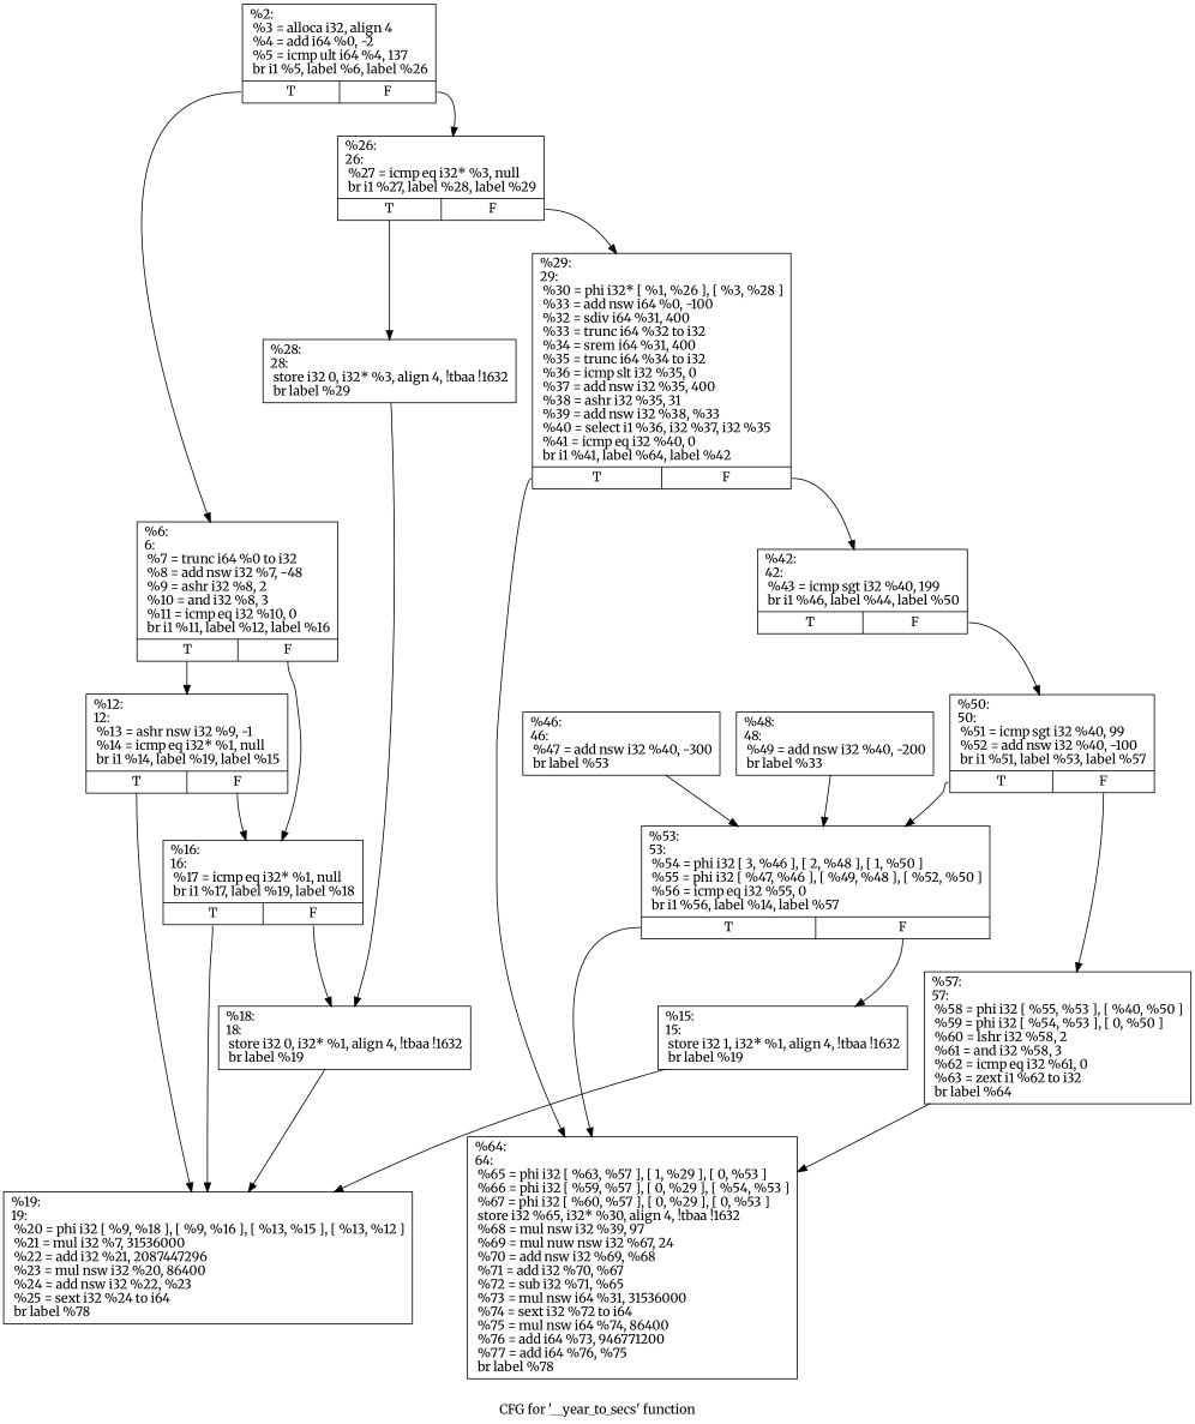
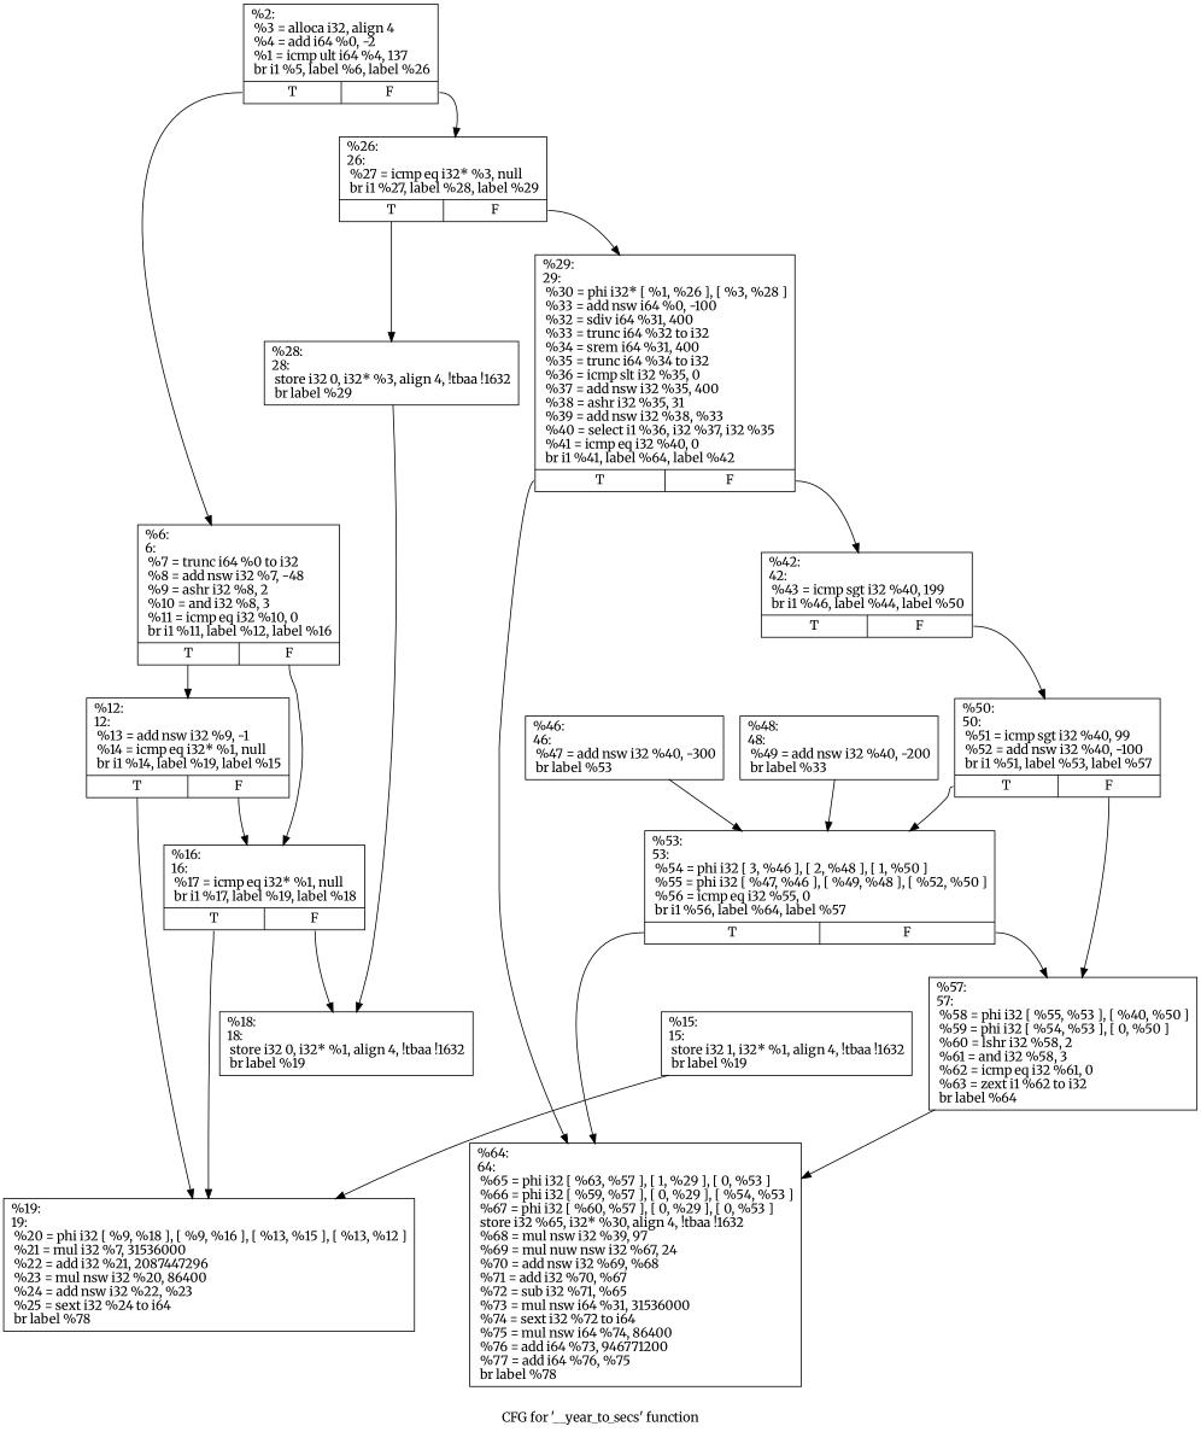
  digraph {
    fontname=Merriweather
    label="CFG for '__year_to_secs' function"
    node [fontname=Merriweather shape=record]
    edge [fontname=Merriweather tailport=s0]
-   n1 [label="{%2:\l  %3 = alloca i32, align 4\l  %4 = add i64 %0, -2\l  %5 = icmp ult i64 %4, 137\l  br i1 %5, label %6, label %26\l|{<s0>T|<s1>F}}"]
+   n1 [label="{%2:\l  %3 = alloca i32, align 4\l  %4 = add i64 %0, -2\l  %1 = icmp ult i64 %4, 137\l  br i1 %5, label %6, label %26\l|{<s0>T|<s1>F}}"]
    n2 [label="{%6:\l6:                                                \l  %7 = trunc i64 %0 to i32\l  %8 = add nsw i32 %7, -48\l  %9 = ashr i32 %8, 2\l  %10 = and i32 %8, 3\l  %11 = icmp eq i32 %10, 0\l  br i1 %11, label %12, label %16\l|{<s0>T|<s1>F}}"]
    n3 [label="{%26:\l26:                                               \l  %27 = icmp eq i32* %3, null\l  br i1 %27, label %28, label %29\l|{<s0>T|<s1>F}}"]
-   n4 [label="{%12:\l12:                                               \l  %13 = ashr nsw i32 %9, -1\l  %14 = icmp eq i32* %1, null\l  br i1 %14, label %19, label %15\l|{<s0>T|<s1>F}}"]
+   n4 [label="{%12:\l12:                                               \l  %13 = add nsw i32 %9, -1\l  %14 = icmp eq i32* %1, null\l  br i1 %14, label %19, label %15\l|{<s0>T|<s1>F}}"]
    n5 [label="{%16:\l16:                                               \l  %17 = icmp eq i32* %1, null\l  br i1 %17, label %19, label %18\l|{<s0>T|<s1>F}}"]
    n6 [label="{%28:\l28:                                               \l  store i32 0, i32* %3, align 4, !tbaa !1632\l  br label %29\l}"]
    n7 [label="{%29:\l29:                                               \l  %30 = phi i32* [ %1, %26 ], [ %3, %28 ]\l  %33 = add nsw i64 %0, -100\l  %32 = sdiv i64 %31, 400\l  %33 = trunc i64 %32 to i32\l  %34 = srem i64 %31, 400\l  %35 = trunc i64 %34 to i32\l  %36 = icmp slt i32 %35, 0\l  %37 = add nsw i32 %35, 400\l  %38 = ashr i32 %35, 31\l  %39 = add nsw i32 %38, %33\l  %40 = select i1 %36, i32 %37, i32 %35\l  %41 = icmp eq i32 %40, 0\l  br i1 %41, label %64, label %42\l|{<s0>T|<s1>F}}"]
    n8 [label="{%19:\l19:                                               \l  %20 = phi i32 [ %9, %18 ], [ %9, %16 ], [ %13, %15 ], [ %13, %12 ]\l  %21 = mul i32 %7, 31536000\l  %22 = add i32 %21, 2087447296\l  %23 = mul nsw i32 %20, 86400\l  %24 = add nsw i32 %22, %23\l  %25 = sext i32 %24 to i64\l  br label %78\l}"]
    n9 [label="{%18:\l18:                                               \l  store i32 0, i32* %1, align 4, !tbaa !1632\l  br label %19\l}"]
    n10 [label="{%64:\l64:                                               \l  %65 = phi i32 [ %63, %57 ], [ 1, %29 ], [ 0, %53 ]\l  %66 = phi i32 [ %59, %57 ], [ 0, %29 ], [ %54, %53 ]\l  %67 = phi i32 [ %60, %57 ], [ 0, %29 ], [ 0, %53 ]\l  store i32 %65, i32* %30, align 4, !tbaa !1632\l  %68 = mul nsw i32 %39, 97\l  %69 = mul nuw nsw i32 %67, 24\l  %70 = add nsw i32 %69, %68\l  %71 = add i32 %70, %67\l  %72 = sub i32 %71, %65\l  %73 = mul nsw i64 %31, 31536000\l  %74 = sext i32 %72 to i64\l  %75 = mul nsw i64 %74, 86400\l  %76 = add i64 %73, 946771200\l  %77 = add i64 %76, %75\l  br label %78\l}"]
    n11 [label="{%42:\l42:                                               \l  %43 = icmp sgt i32 %40, 199\l  br i1 %46, label %44, label %50\l|{<s0>T|<s1>F}}"]
    n12 [label="{%15:\l15:                                               \l  store i32 1, i32* %1, align 4, !tbaa !1632\l  br label %19\l}"]
    n13 [label="{%50:\l50:                                               \l  %51 = icmp sgt i32 %40, 99\l  %52 = add nsw i32 %40, -100\l  br i1 %51, label %53, label %57\l|{<s0>T|<s1>F}}"]
-   n14 [label="{%53:\l53:                                               \l  %54 = phi i32 [ 3, %46 ], [ 2, %48 ], [ 1, %50 ]\l  %55 = phi i32 [ %47, %46 ], [ %49, %48 ], [ %52, %50 ]\l  %56 = icmp eq i32 %55, 0\l  br i1 %56, label %14, label %57\l|{<s0>T|<s1>F}}"]
+   n14 [label="{%53:\l53:                                               \l  %54 = phi i32 [ 3, %46 ], [ 2, %48 ], [ 1, %50 ]\l  %55 = phi i32 [ %47, %46 ], [ %49, %48 ], [ %52, %50 ]\l  %56 = icmp eq i32 %55, 0\l  br i1 %56, label %64, label %57\l|{<s0>T|<s1>F}}"]
    n15 [label="{%57:\l57:                                               \l  %58 = phi i32 [ %55, %53 ], [ %40, %50 ]\l  %59 = phi i32 [ %54, %53 ], [ 0, %50 ]\l  %60 = lshr i32 %58, 2\l  %61 = and i32 %58, 3\l  %62 = icmp eq i32 %61, 0\l  %63 = zext i1 %62 to i32\l  br label %64\l}"]
    n16 [label="{%46:\l46:                                               \l  %47 = add nsw i32 %40, -300\l  br label %53\l}"]
    n17 [label="{%48:\l48:                                               \l  %49 = add nsw i32 %40, -200\l  br label %33\l}"]
    n1 -> n2
    n1 -> n3 [tailport=s1]
    n2 -> n4
    n2 -> n5 [tailport=s1]
    n3 -> n6
    n3 -> n7 [tailport=s1]
    n4 -> n5 [tailport=s1]
    n4 -> n8
    n5 -> n8
    n5 -> n9 [tailport=s1]
    n6 -> n9
    n7 -> n10
    n7 -> n11 [tailport=s1]
-   n9 -> n8
    n11 -> n13 [tailport=s1]
    n12 -> n8
    n13 -> n14
    n13 -> n15 [tailport=s1]
    n14 -> n10
-   n14 -> n12 [tailport=s1]
+   n14 -> n15 [tailport=s1]
    n15 -> n10
    n16 -> n14
    n17 -> n14
  }
